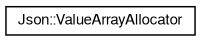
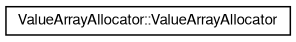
  digraph {
    rankdir=LR
-   n1 [color=black fillcolor=white fontname=FreeSans fontsize=10 height=0.2 label="Json::ValueArrayAllocator" shape=record style=filled width=0.4]
+   n1 [color=black fillcolor=white fontname=FreeSans fontsize=10 height=0.2 label="ValueArrayAllocator::ValueArrayAllocator" shape=record style=filled width=0.4]
  }
